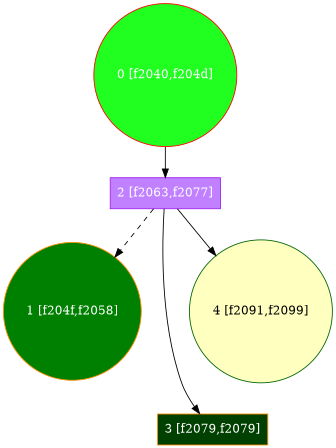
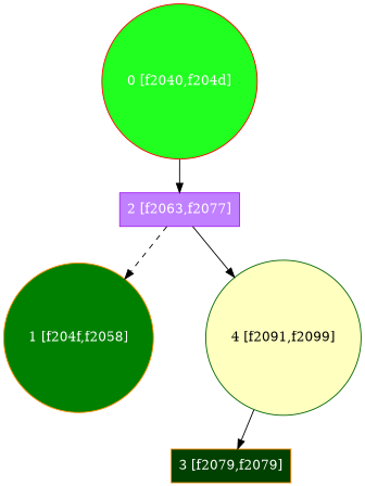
  digraph {
    node [color=darkorange fontcolor="#ffffff" shape=circle style=filled]
    edge [style=solid]
    n1 [color=red fillcolor="#20FF20" label="0 [f2040,f204d]"]
    n2 [color=purple fillcolor="#C080FF" label="2 [f2063,f2077]" shape=box]
    n3 [fillcolor="#008000" label="1 [f204f,f2058]"]
    n4 [fillcolor="#004000" label="3 [f2079,f2079]" shape=box]
    n5 [color=darkgreen fillcolor="#FFFFC0" fontcolor="#000000" label="4 [f2091,f2099]"]
    n1 -> n2
    n2 -> n3 [style=dashed]
-   n2 -> n4
+   n5 -> n4
    n2 -> n5
  }
